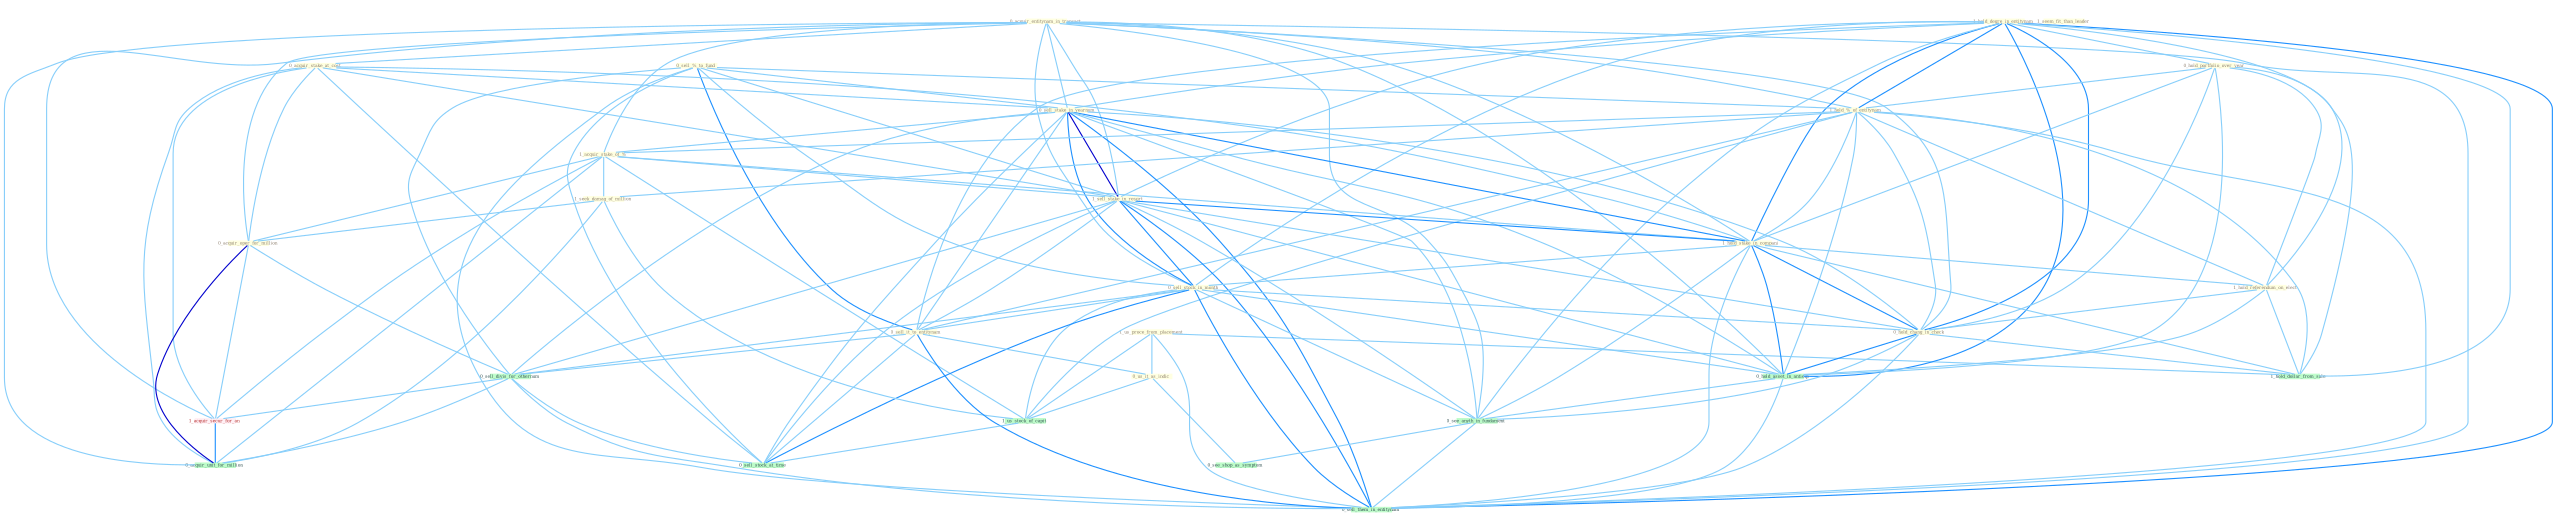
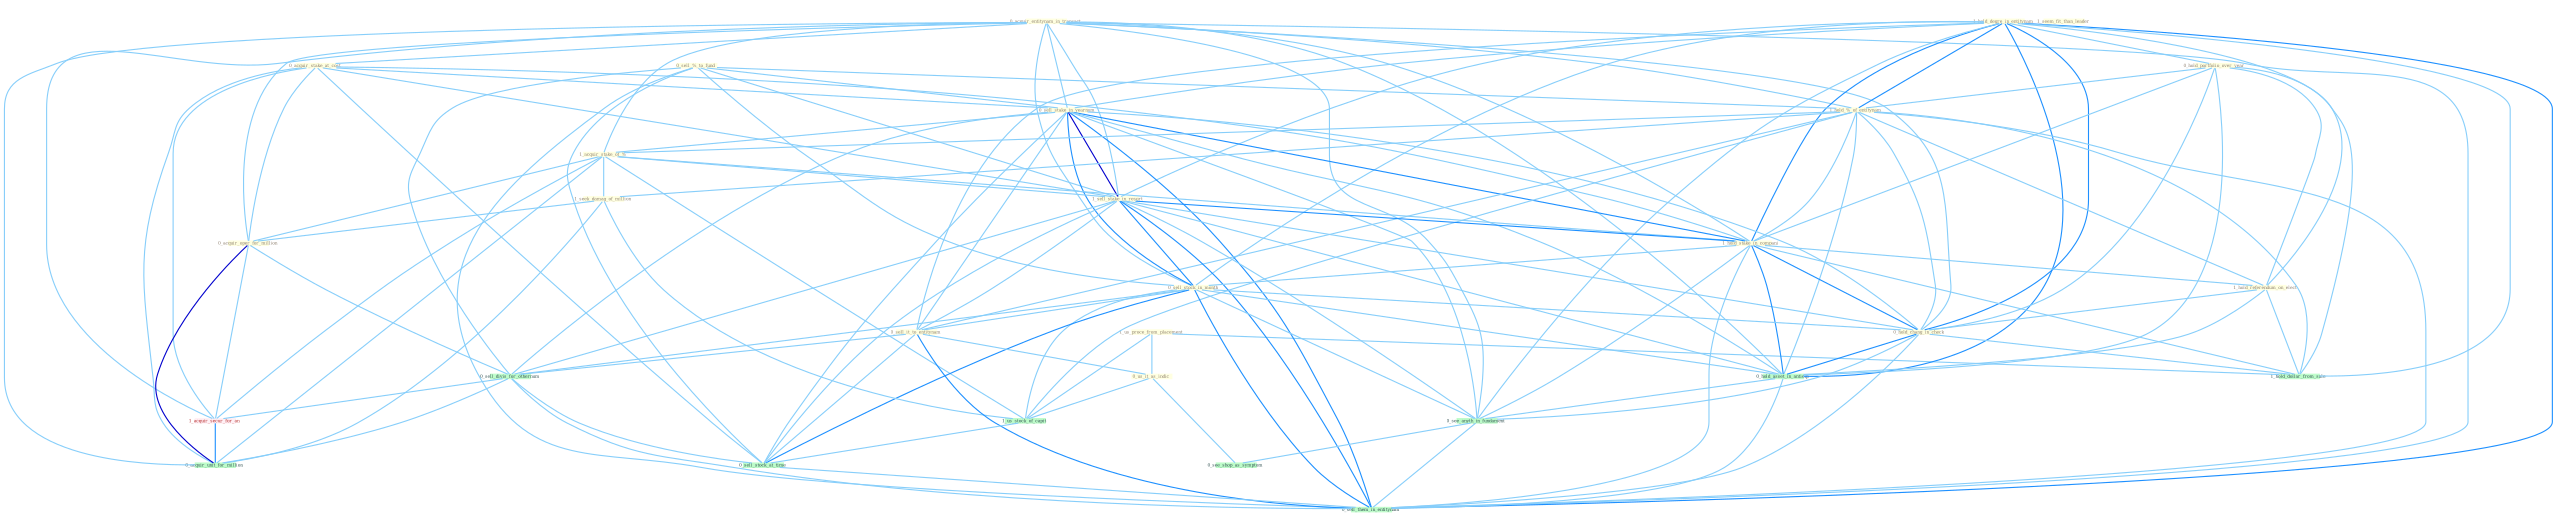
  graph {
    node [color="#ffffe0" fixedsize=true fontcolor="#8b7d6b" fontsize=4 shape=polygon style=filled]
    edge [color="#87cefa" w=1]
    "0_acquir_entitynam_in_transact " [height=.06 width=.5]
    "1_us_proce_from_placement " [height=.06 width=.5]
    "1_hold_degre_in_entitynam " [height=.06 width=.5]
    "0_hold_portfolio_over_year " [height=.06 width=.5]
    "0_sell_%_to_fund " [height=.06 width=.5]
    "0_acquir_stake_at_cost " [height=.06 width=.5]
    "0_sell_stake_in_yearnum " [height=.06 width=.5]
    "1_hold_%_of_entitynam " [height=.06 width=.5]
    "1_acquir_stake_of_% " [height=.06 width=.5]
    "1_sell_stake_in_resort " [height=.06 width=.5]
    "1_hold_stake_in_compani " [height=.06 width=.5]
    "1_hold_referendum_on_elect " [height=.06 width=.5]
    "0_sell_stock_in_month " [height=.06 width=.5]
    "1_seek_damag_of_million " [height=.06 width=.5]
    "0_sell_it_to_entitynam " [height=.06 width=.5]
    "0_acquir_oper_for_million " [height=.06 width=.5]
    "0_us_it_as_indic " [height=.06 width=.5]
    "0_hold_chang_in_check " [height=.06 width=.5]
    "1_seem_fit_than_leader " [height=.06 width=.5]
    "1_acquir_secur_for_an " [color="#fff0f5" fontcolor="#b22222" height=.06 width=.5]
    "0_hold_asset_in_anticip " [color="#BDFCC9" fontcolor="#2f4f4f" height=.06 width=.5]
    "0_see_anyth_in_fundament " [color="#BDFCC9" fontcolor="#2f4f4f" height=.06 width=.5]
    "0_acquir_unit_for_million " [color="#BDFCC9" fontcolor="#2f4f4f" height=.06 width=.5]
    "0_sell_them_in_entitynam " [color="#BDFCC9" fontcolor="#2f4f4f" height=.06 width=.5]
    "1_us_stock_of_capit " [color="#BDFCC9" fontcolor="#2f4f4f" height=.06 width=.5]
    "1_hold_dollar_from_sale " [color="#BDFCC9" fontcolor="#2f4f4f" height=.06 width=.5]
    "0_sell_divis_for_othernum " [color="#BDFCC9" fontcolor="#2f4f4f" height=.06 width=.5]
    "0_sell_stock_at_time " [color="#BDFCC9" fontcolor="#2f4f4f" height=.06 width=.5]
    "0_see_shop_as_symptom " [color="#BDFCC9" fontcolor="#2f4f4f" height=.06 width=.5]
    subgraph sub_1 {
      "0_acquir_entitynam_in_transact "
      "1_us_proce_from_placement "
      "1_hold_degre_in_entitynam "
      "0_hold_portfolio_over_year "
      "0_sell_%_to_fund "
      "0_acquir_stake_at_cost "
      "0_sell_stake_in_yearnum "
      "1_hold_%_of_entitynam "
      "1_acquir_stake_of_% "
      "1_sell_stake_in_resort "
      "1_hold_stake_in_compani "
      "1_hold_referendum_on_elect "
      "0_sell_stock_in_month "
      "1_seek_damag_of_million "
      "0_sell_it_to_entitynam "
      "0_acquir_oper_for_million "
      "0_us_it_as_indic "
      "0_hold_chang_in_check "
      "1_seem_fit_than_leader "
    }
    subgraph sub_2 {
      "1_acquir_secur_for_an "
    }
    "0_acquir_entitynam_in_transact " -- "0_acquir_stake_at_cost "
    "0_acquir_entitynam_in_transact " -- "0_sell_stake_in_yearnum "
    "0_acquir_entitynam_in_transact " -- "1_hold_%_of_entitynam "
    "0_acquir_entitynam_in_transact " -- "1_acquir_stake_of_% "
    "0_acquir_entitynam_in_transact " -- "1_sell_stake_in_resort "
    "0_acquir_entitynam_in_transact " -- "1_hold_stake_in_compani "
    "0_acquir_entitynam_in_transact " -- "0_sell_stock_in_month "
    "0_acquir_entitynam_in_transact " -- "0_acquir_oper_for_million "
    "0_acquir_entitynam_in_transact " -- "0_hold_chang_in_check "
    "0_acquir_entitynam_in_transact " -- "1_acquir_secur_for_an "
    "0_acquir_entitynam_in_transact " -- "0_hold_asset_in_anticip "
    "0_acquir_entitynam_in_transact " -- "0_see_anyth_in_fundament "
    "0_acquir_entitynam_in_transact " -- "0_acquir_unit_for_million "
    "0_acquir_entitynam_in_transact " -- "0_sell_them_in_entitynam "
    "1_us_proce_from_placement " -- "0_us_it_as_indic "
    "1_us_proce_from_placement " -- "1_us_stock_of_capit "
    "1_us_proce_from_placement " -- "1_hold_dollar_from_sale "
    "1_hold_degre_in_entitynam " -- "0_hold_portfolio_over_year "
    "1_hold_degre_in_entitynam " -- "0_sell_stake_in_yearnum "
    "1_hold_degre_in_entitynam " -- "1_hold_%_of_entitynam " [color="#1e90ff" w=2]
    "1_hold_degre_in_entitynam " -- "1_sell_stake_in_resort "
    "1_hold_degre_in_entitynam " -- "1_hold_stake_in_compani " [color="#1e90ff" w=2]
    "1_hold_degre_in_entitynam " -- "1_hold_referendum_on_elect "
    "1_hold_degre_in_entitynam " -- "0_sell_stock_in_month "
    "1_hold_degre_in_entitynam " -- "0_sell_it_to_entitynam "
    "1_hold_degre_in_entitynam " -- "0_hold_chang_in_check " [color="#1e90ff" w=2]
    "1_hold_degre_in_entitynam " -- "0_hold_asset_in_anticip " [color="#1e90ff" w=2]
    "1_hold_degre_in_entitynam " -- "0_see_anyth_in_fundament "
    "1_hold_degre_in_entitynam " -- "0_sell_them_in_entitynam " [color="#1e90ff" w=2]
    "1_hold_degre_in_entitynam " -- "1_hold_dollar_from_sale "
    "0_hold_portfolio_over_year " -- "1_hold_%_of_entitynam "
    "0_hold_portfolio_over_year " -- "1_hold_stake_in_compani "
    "0_hold_portfolio_over_year " -- "1_hold_referendum_on_elect "
    "0_hold_portfolio_over_year " -- "0_hold_chang_in_check "
    "0_hold_portfolio_over_year " -- "0_hold_asset_in_anticip "
    "0_hold_portfolio_over_year " -- "1_hold_dollar_from_sale "
    "0_sell_%_to_fund " -- "0_sell_stake_in_yearnum "
    "0_sell_%_to_fund " -- "1_hold_%_of_entitynam "
    "0_sell_%_to_fund " -- "1_sell_stake_in_resort "
    "0_sell_%_to_fund " -- "0_sell_stock_in_month "
-   "0_sell_%_to_fund " -- "0_sell_it_to_entitynam " [color="#1e90ff" w=2]
    "0_sell_%_to_fund " -- "0_sell_them_in_entitynam "
    "0_sell_%_to_fund " -- "0_sell_divis_for_othernum "
    "0_sell_%_to_fund " -- "0_sell_stock_at_time "
    "0_acquir_stake_at_cost " -- "0_sell_stake_in_yearnum "
    "0_acquir_stake_at_cost " -- "1_sell_stake_in_resort "
    "0_acquir_stake_at_cost " -- "1_hold_stake_in_compani "
    "0_acquir_stake_at_cost " -- "0_acquir_oper_for_million "
    "0_acquir_stake_at_cost " -- "1_acquir_secur_for_an "
    "0_acquir_stake_at_cost " -- "0_acquir_unit_for_million "
    "0_acquir_stake_at_cost " -- "0_sell_stock_at_time "
    "0_sell_stake_in_yearnum " -- "1_acquir_stake_of_% "
    "0_sell_stake_in_yearnum " -- "1_sell_stake_in_resort " [color="#0000cd" w=3]
    "0_sell_stake_in_yearnum " -- "1_hold_stake_in_compani " [color="#1e90ff" w=2]
    "0_sell_stake_in_yearnum " -- "0_sell_stock_in_month " [color="#1e90ff" w=2]
    "0_sell_stake_in_yearnum " -- "0_sell_it_to_entitynam "
    "0_sell_stake_in_yearnum " -- "0_hold_chang_in_check "
    "0_sell_stake_in_yearnum " -- "0_hold_asset_in_anticip "
    "0_sell_stake_in_yearnum " -- "0_see_anyth_in_fundament "
    "0_sell_stake_in_yearnum " -- "0_sell_them_in_entitynam " [color="#1e90ff" w=2]
    "0_sell_stake_in_yearnum " -- "0_sell_divis_for_othernum "
    "0_sell_stake_in_yearnum " -- "0_sell_stock_at_time "
    "1_hold_%_of_entitynam " -- "1_acquir_stake_of_% "
    "1_hold_%_of_entitynam " -- "1_hold_stake_in_compani "
    "1_hold_%_of_entitynam " -- "1_hold_referendum_on_elect "
    "1_hold_%_of_entitynam " -- "1_seek_damag_of_million "
    "1_hold_%_of_entitynam " -- "0_sell_it_to_entitynam "
    "1_hold_%_of_entitynam " -- "0_hold_chang_in_check "
    "1_hold_%_of_entitynam " -- "0_hold_asset_in_anticip "
    "1_hold_%_of_entitynam " -- "0_sell_them_in_entitynam "
    "1_hold_%_of_entitynam " -- "1_us_stock_of_capit "
    "1_hold_%_of_entitynam " -- "1_hold_dollar_from_sale "
    "1_acquir_stake_of_% " -- "1_sell_stake_in_resort "
    "1_acquir_stake_of_% " -- "1_hold_stake_in_compani "
    "1_acquir_stake_of_% " -- "1_seek_damag_of_million "
    "1_acquir_stake_of_% " -- "0_acquir_oper_for_million "
    "1_acquir_stake_of_% " -- "1_acquir_secur_for_an "
    "1_acquir_stake_of_% " -- "0_acquir_unit_for_million "
    "1_acquir_stake_of_% " -- "1_us_stock_of_capit "
    "1_sell_stake_in_resort " -- "1_hold_stake_in_compani " [color="#1e90ff" w=2]
    "1_sell_stake_in_resort " -- "0_sell_stock_in_month " [color="#1e90ff" w=2]
    "1_sell_stake_in_resort " -- "0_sell_it_to_entitynam "
    "1_sell_stake_in_resort " -- "0_hold_chang_in_check "
    "1_sell_stake_in_resort " -- "0_hold_asset_in_anticip "
    "1_sell_stake_in_resort " -- "0_see_anyth_in_fundament "
    "1_sell_stake_in_resort " -- "0_sell_them_in_entitynam " [color="#1e90ff" w=2]
    "1_sell_stake_in_resort " -- "0_sell_divis_for_othernum "
    "1_sell_stake_in_resort " -- "0_sell_stock_at_time "
    "1_hold_stake_in_compani " -- "1_hold_referendum_on_elect "
    "1_hold_stake_in_compani " -- "0_sell_stock_in_month "
    "1_hold_stake_in_compani " -- "0_hold_chang_in_check " [color="#1e90ff" w=2]
    "1_hold_stake_in_compani " -- "0_hold_asset_in_anticip " [color="#1e90ff" w=2]
    "1_hold_stake_in_compani " -- "0_see_anyth_in_fundament "
    "1_hold_stake_in_compani " -- "0_sell_them_in_entitynam "
    "1_hold_stake_in_compani " -- "1_hold_dollar_from_sale "
    "1_hold_referendum_on_elect " -- "0_hold_chang_in_check "
    "1_hold_referendum_on_elect " -- "0_hold_asset_in_anticip "
    "1_hold_referendum_on_elect " -- "1_hold_dollar_from_sale "
    "0_sell_stock_in_month " -- "0_sell_it_to_entitynam "
    "0_sell_stock_in_month " -- "0_hold_chang_in_check "
    "0_sell_stock_in_month " -- "0_hold_asset_in_anticip "
    "0_sell_stock_in_month " -- "0_see_anyth_in_fundament "
    "0_sell_stock_in_month " -- "0_sell_them_in_entitynam " [color="#1e90ff" w=2]
    "0_sell_stock_in_month " -- "1_us_stock_of_capit "
    "0_sell_stock_in_month " -- "0_sell_divis_for_othernum "
    "0_sell_stock_in_month " -- "0_sell_stock_at_time " [color="#1e90ff" w=2]
    "1_seek_damag_of_million " -- "0_acquir_oper_for_million "
    "1_seek_damag_of_million " -- "0_acquir_unit_for_million "
    "1_seek_damag_of_million " -- "1_us_stock_of_capit "
    "0_sell_it_to_entitynam " -- "0_us_it_as_indic "
    "0_sell_it_to_entitynam " -- "0_sell_them_in_entitynam " [color="#1e90ff" w=2]
    "0_sell_it_to_entitynam " -- "0_sell_divis_for_othernum "
    "0_sell_it_to_entitynam " -- "0_sell_stock_at_time "
    "0_acquir_oper_for_million " -- "1_acquir_secur_for_an " [w=2]
    "0_acquir_oper_for_million " -- "0_acquir_unit_for_million " [color="#0000cd" w=3]
    "0_acquir_oper_for_million " -- "0_sell_divis_for_othernum "
    "0_us_it_as_indic " -- "1_us_stock_of_capit "
    "0_us_it_as_indic " -- "0_see_shop_as_symptom "
    "0_hold_chang_in_check " -- "0_hold_asset_in_anticip " [color="#1e90ff" w=2]
    "0_hold_chang_in_check " -- "0_see_anyth_in_fundament "
    "0_hold_chang_in_check " -- "0_sell_them_in_entitynam "
    "0_hold_chang_in_check " -- "1_hold_dollar_from_sale "
    "1_acquir_secur_for_an " -- "0_acquir_unit_for_million " [color="#1e90ff" w=2]
    "0_hold_asset_in_anticip " -- "0_see_anyth_in_fundament "
    "0_hold_asset_in_anticip " -- "0_sell_them_in_entitynam "
    "0_see_anyth_in_fundament " -- "0_sell_them_in_entitynam "
    "0_see_anyth_in_fundament " -- "0_see_shop_as_symptom "
    "1_us_stock_of_capit " -- "0_sell_stock_at_time "
    "0_sell_divis_for_othernum " -- "1_acquir_secur_for_an "
    "0_sell_divis_for_othernum " -- "0_acquir_unit_for_million "
    "0_sell_divis_for_othernum " -- "0_sell_them_in_entitynam "
    "0_sell_divis_for_othernum " -- "0_sell_stock_at_time "
-   "1_us_proce_from_placement " -- "0_sell_them_in_entitynam "
+   "0_sell_stock_at_time " -- "0_sell_them_in_entitynam "
  }
